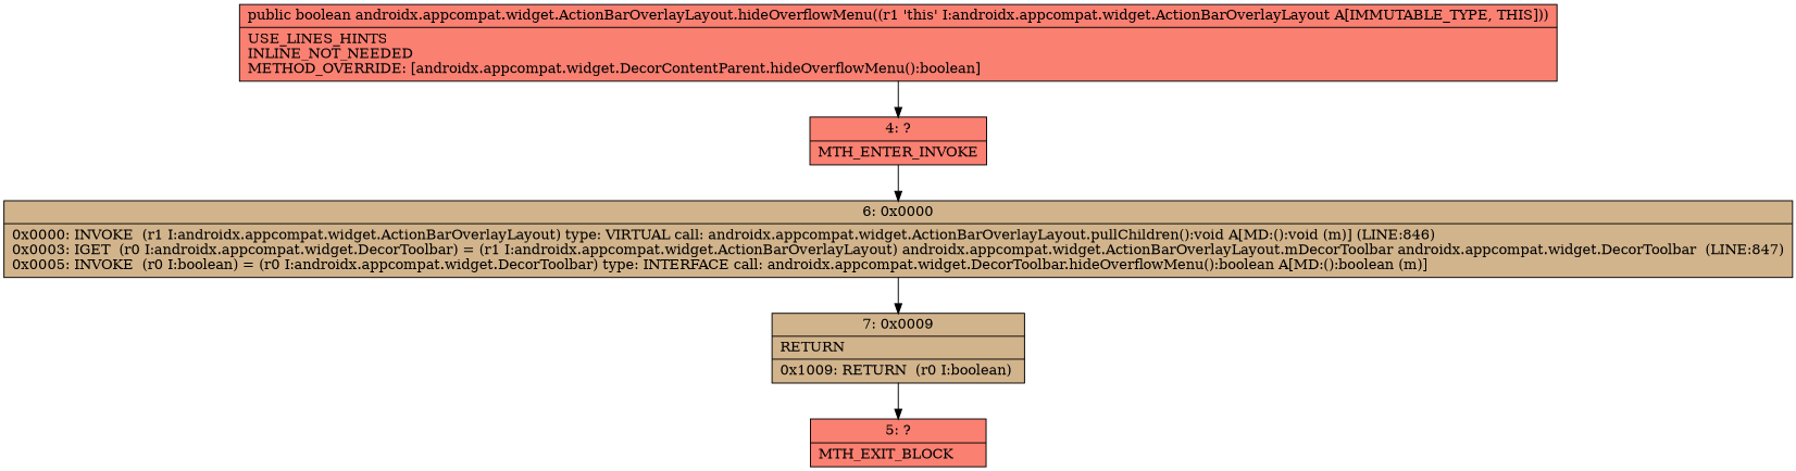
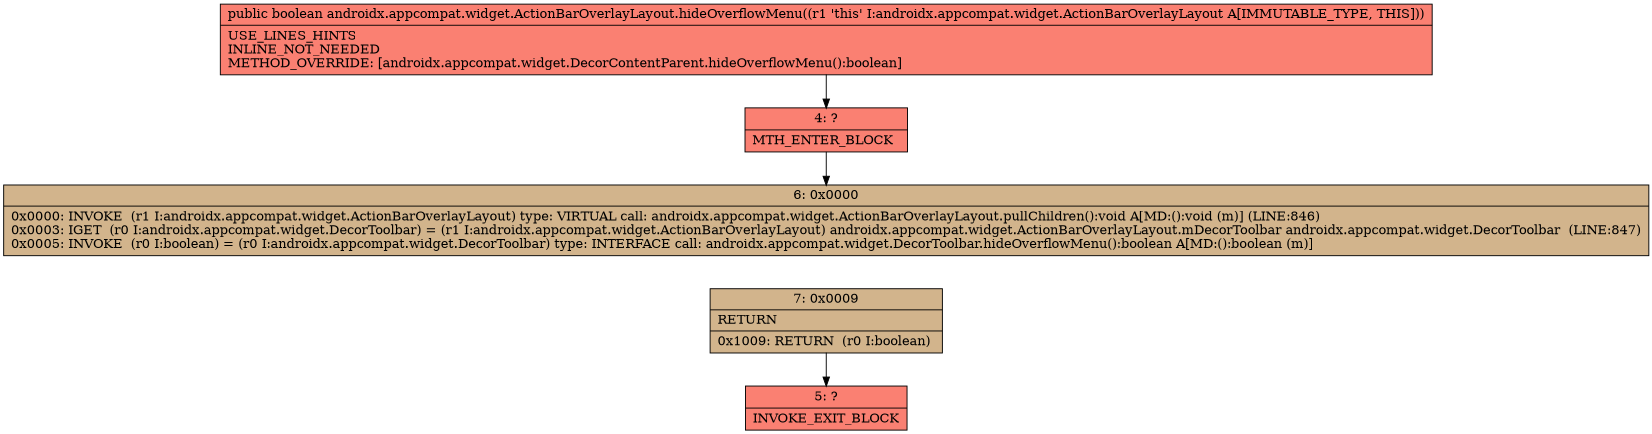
  digraph {
    node [fillcolor=salmon shape=record style=filled]
-   n1 [label="{4\:\ ?|MTH_ENTER_INVOKE\l}"]
+   n1 [label="{4\:\ ?|MTH_ENTER_BLOCK\l}"]
    n2 [fillcolor=tan label="{6\:\ 0x0000|0x0000: INVOKE  (r1 I:androidx.appcompat.widget.ActionBarOverlayLayout) type: VIRTUAL call: androidx.appcompat.widget.ActionBarOverlayLayout.pullChildren():void A[MD:():void (m)] (LINE:846)\l0x0003: IGET  (r0 I:androidx.appcompat.widget.DecorToolbar) = (r1 I:androidx.appcompat.widget.ActionBarOverlayLayout) androidx.appcompat.widget.ActionBarOverlayLayout.mDecorToolbar androidx.appcompat.widget.DecorToolbar  (LINE:847)\l0x0005: INVOKE  (r0 I:boolean) = (r0 I:androidx.appcompat.widget.DecorToolbar) type: INTERFACE call: androidx.appcompat.widget.DecorToolbar.hideOverflowMenu():boolean A[MD:():boolean (m)]\l}"]
    n3 [fillcolor=tan label="{7\:\ 0x0009|RETURN\l|0x1009: RETURN  (r0 I:boolean) \l}"]
-   n4 [label="{5\:\ ?|MTH_EXIT_BLOCK\l}"]
+   n4 [label="{5\:\ ?|INVOKE_EXIT_BLOCK\l}"]
    n5 [label="{public boolean androidx.appcompat.widget.ActionBarOverlayLayout.hideOverflowMenu((r1 'this' I:androidx.appcompat.widget.ActionBarOverlayLayout A[IMMUTABLE_TYPE, THIS]))  | USE_LINES_HINTS\lINLINE_NOT_NEEDED\lMETHOD_OVERRIDE: [androidx.appcompat.widget.DecorContentParent.hideOverflowMenu():boolean]\l}"]
    n1 -> n2
-   n2 -> n3
    n3 -> n4
    n5 -> n1
  }
